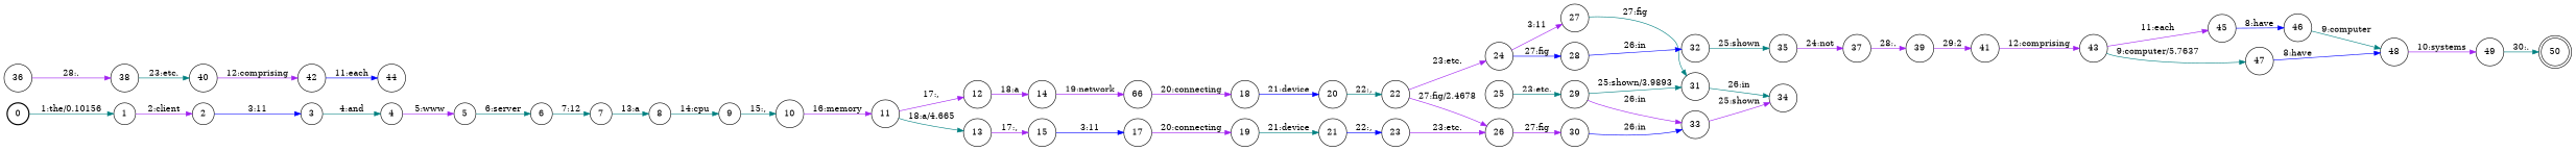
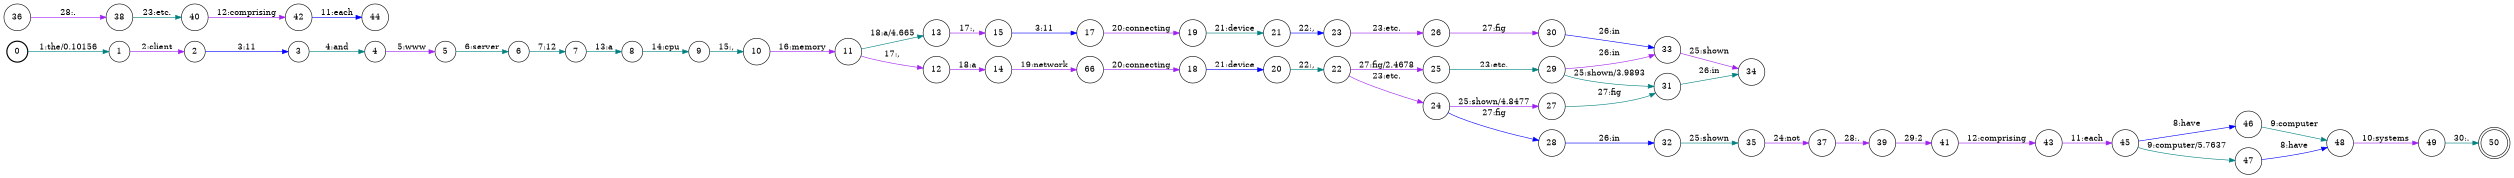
  digraph {
    nodesep=0.25
    rankdir=LR
    ranksep=0.4
    node [fontsize=14 shape=circle style=solid]
    edge [color=purple fontsize=14]
    n1 [label=0 style=bold]
    n2 [label=1]
    n3 [label=2]
    n4 [label=3]
    n5 [label=4]
    n6 [label=5]
    n7 [label=6]
    n8 [label=7]
    n9 [label=8]
    n10 [label=9]
    n11 [label=10]
    n12 [label=11]
    n13 [label=13]
    n14 [label=12]
    n15 [label=15]
    n16 [label=14]
    n17 [label=17]
    n18 [label=66]
    n19 [label=18]
    n20 [label=19]
    n21 [label=20]
    n22 [label=21]
    n23 [label=22]
    n24 [label=23]
    n25 [label=24]
    n26 [label=25]
    n27 [label=26]
    n28 [label=27]
    n29 [label=28]
    n30 [label=29]
    n31 [label=30]
    n32 [label=31]
    n33 [label=32]
    n34 [label=33]
    n35 [label=34]
    n36 [label=35]
    n37 [label=37]
    n38 [label=36]
    n39 [label=38]
    n40 [label=39]
    n41 [label=40]
    n42 [label=41]
    n43 [label=42]
    n44 [label=43]
    n45 [label=44]
    n46 [label=45]
    n47 [label=46]
    n48 [label=47]
    n49 [label=48]
    n50 [label=49]
    n51 [label=50 shape=doublecircle]
    n1 -> n2 [color=teal label="1:the/0.10156"]
    n2 -> n3 [label="2:client"]
    n3 -> n4 [color=blue label="3:11"]
    n4 -> n5 [color=teal label="4:and"]
    n5 -> n6 [label="5:www"]
    n6 -> n7 [color=teal label="6:server"]
    n7 -> n8 [color=teal label="7:12"]
    n8 -> n9 [color=teal label="13:a"]
    n9 -> n10 [color=teal label="14:cpu"]
    n10 -> n11 [color=teal label="15:,"]
    n11 -> n12 [label="16:memory"]
    n12 -> n13 [color=teal label="18:a/4.665"]
    n12 -> n14 [label="17:,"]
    n13 -> n15 [label="17:,"]
    n14 -> n16 [label="18:a"]
    n15 -> n17 [color=blue label="3:11"]
    n16 -> n18 [label="19:network"]
    n17 -> n20 [label="20:connecting"]
    n18 -> n19 [label="20:connecting"]
    n19 -> n21 [color=blue label="21:device"]
    n20 -> n22 [color=teal label="21:device"]
    n21 -> n23 [color=teal label="22:,"]
    n22 -> n24 [color=blue label="22:,"]
    n23 -> n25 [label="23:etc."]
-   n23 -> n27 [label="27:fig/2.4678"]
+   n23 -> n26 [label="27:fig/2.4678"]
    n24 -> n27 [label="23:etc."]
-   n25 -> n28 [label="3:11"]
+   n25 -> n28 [label="25:shown/4.8477"]
    n25 -> n29 [color=blue label="27:fig"]
    n26 -> n30 [color=teal label="23:etc."]
    n27 -> n31 [label="27:fig"]
    n28 -> n32 [color=teal label="27:fig"]
    n29 -> n33 [color=blue label="26:in"]
    n30 -> n32 [color=teal label="25:shown/3.9893"]
    n30 -> n34 [label="26:in"]
    n31 -> n34 [color=blue label="26:in"]
    n32 -> n35 [color=teal label="26:in"]
    n33 -> n36 [color=teal label="25:shown"]
    n34 -> n35 [label="25:shown"]
    n36 -> n37 [label="24:not"]
    n37 -> n40 [label="28:."]
    n38 -> n39 [label="28:."]
    n39 -> n41 [color=teal label="23:etc."]
    n40 -> n42 [label="29:2"]
    n41 -> n43 [label="12:comprising"]
    n42 -> n44 [label="12:comprising"]
    n43 -> n45 [color=blue label="11:each"]
    n44 -> n46 [label="11:each"]
    n46 -> n47 [color=blue label="8:have"]
-   n44 -> n48 [color=teal label="9:computer/5.7637"]
+   n46 -> n48 [color=teal label="9:computer/5.7637"]
    n47 -> n49 [color=teal label="9:computer"]
    n48 -> n49 [color=blue label="8:have"]
    n49 -> n50 [label="10:systems"]
    n50 -> n51 [color=teal label="30:."]
  }
